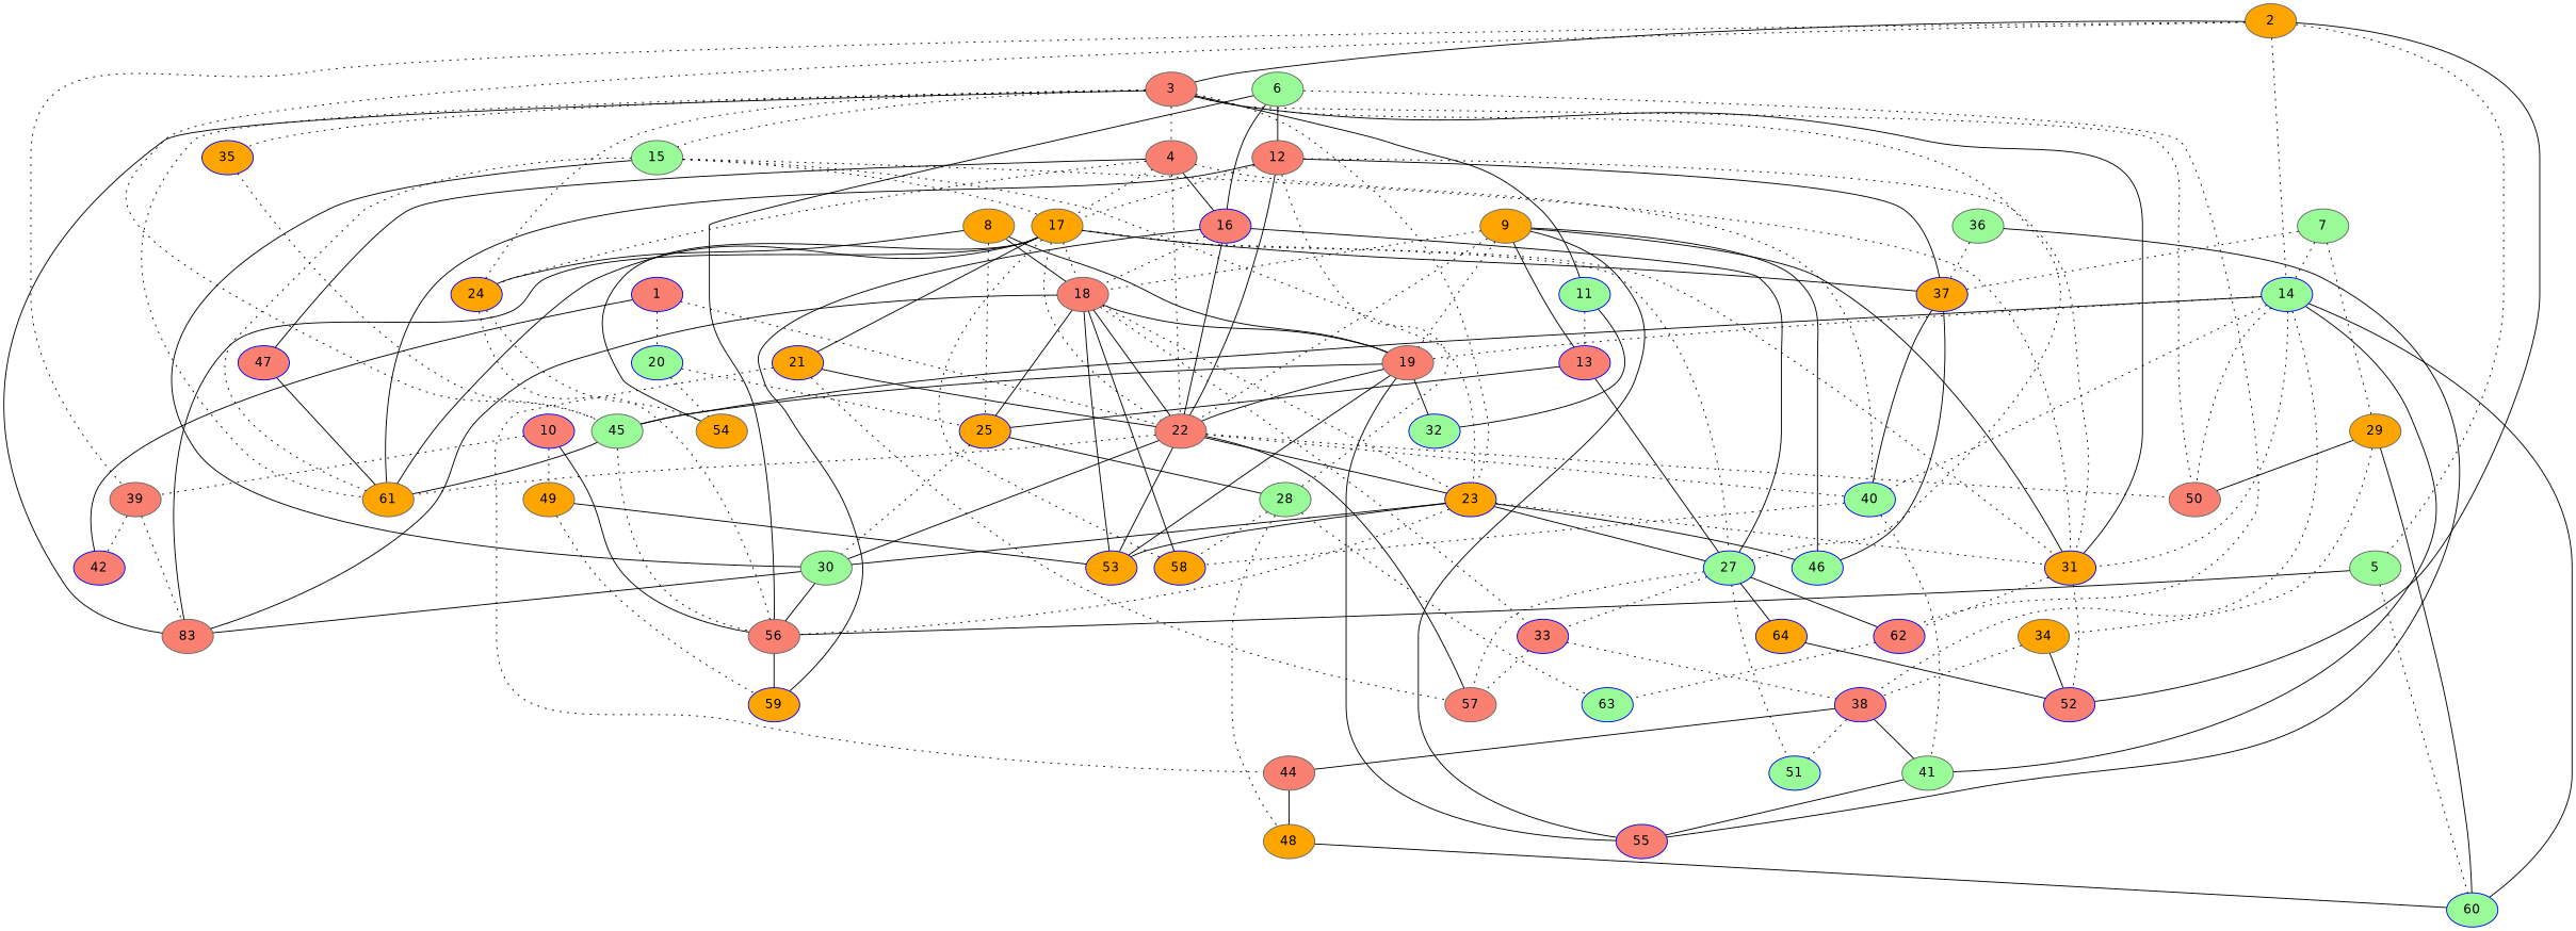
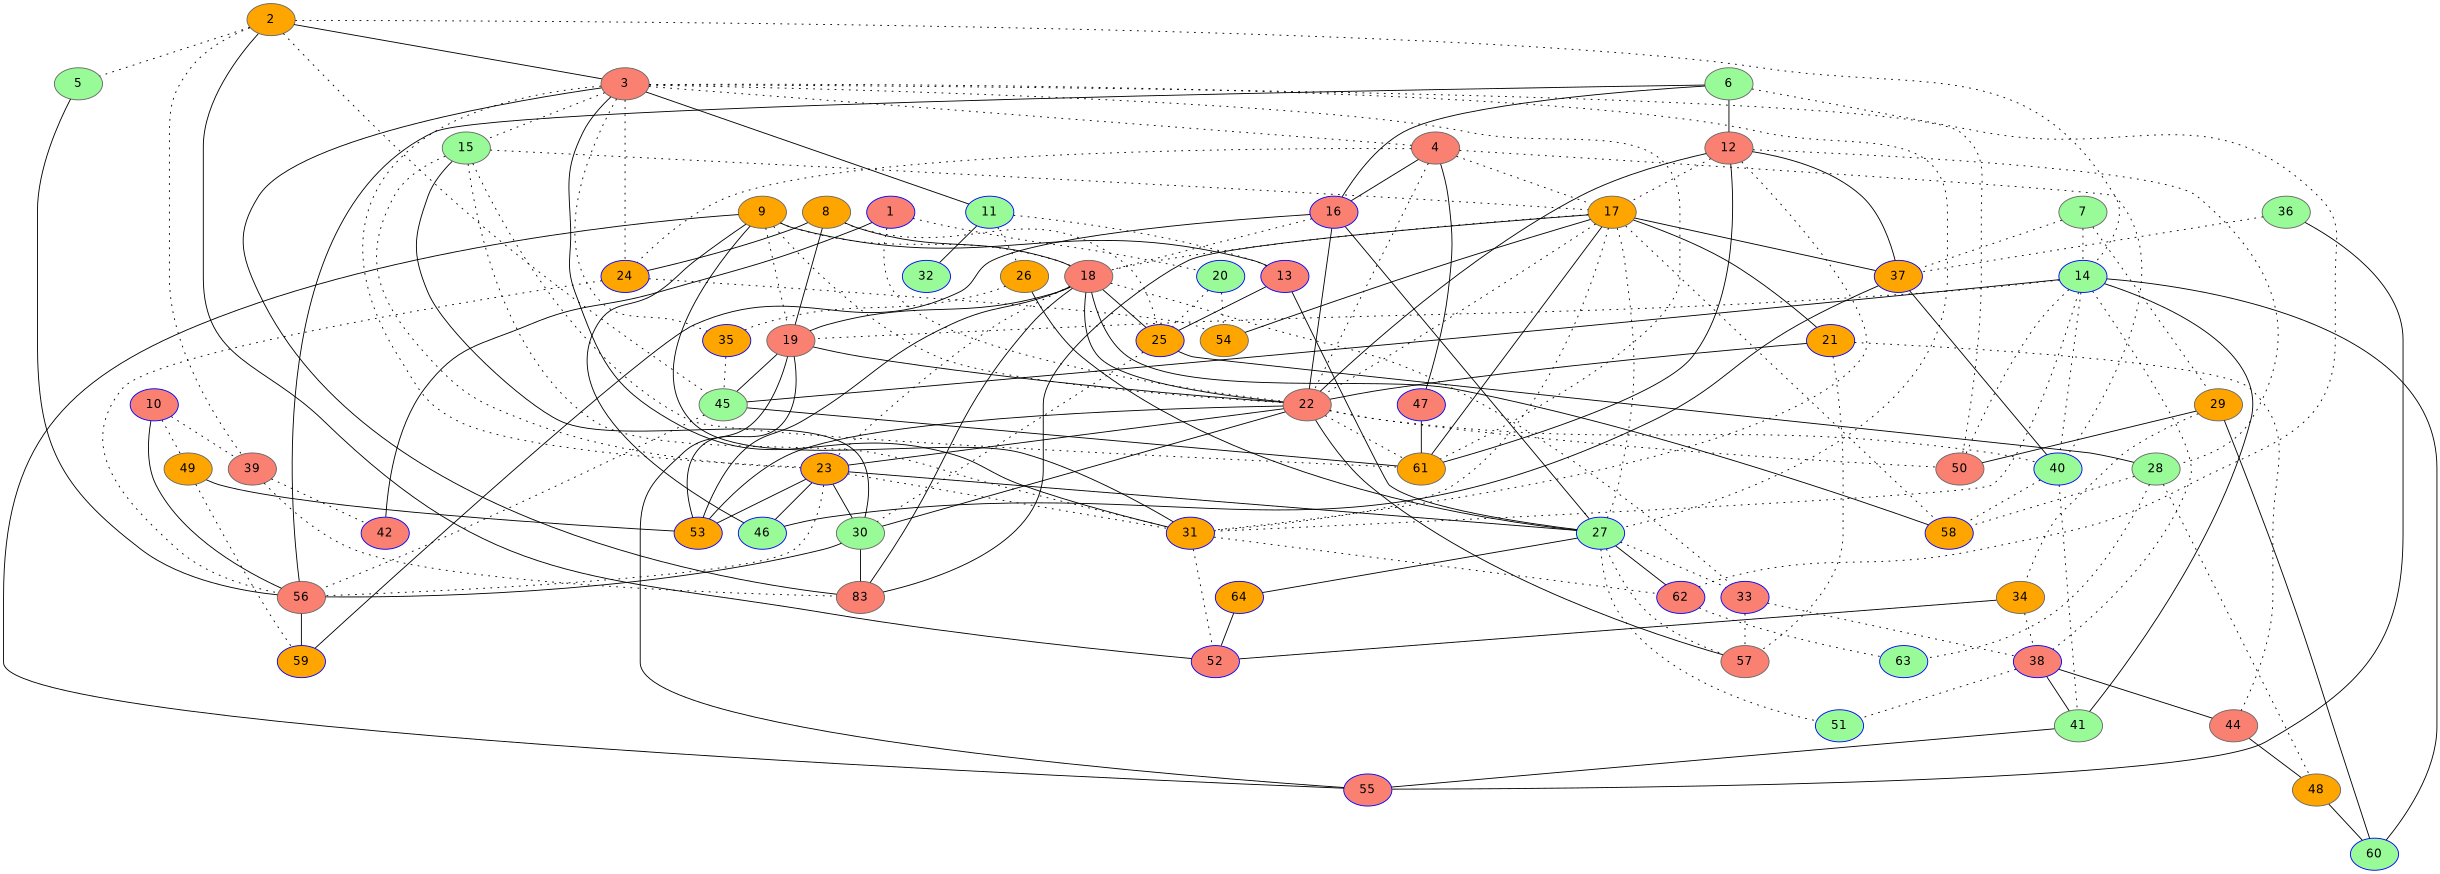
  graph {
    fontname="DejaVu Sans"
    node [color=blue fillcolor=salmon fontname="DejaVu Sans" style=filled]
    edge [fontname="DejaVu Sans" style=dotted weight=1.0]
    20 [fillcolor=palegreen]
    1
    22 [color=gray40]
    42
    25 [fillcolor=orange]
    54 [color=gray40 fillcolor=orange]
    23 [fillcolor=orange]
    50 [color=gray40]
    61 [color=gray40 fillcolor=orange]
    40 [fillcolor=palegreen]
    30 [color=gray40 fillcolor=palegreen]
    53 [fillcolor=orange]
    57 [color=gray40]
    2 [color=gray40 fillcolor=orange]
    3 [color=gray40]
    5 [color=gray40 fillcolor=palegreen]
    14 [fillcolor=palegreen]
    39 [color=gray40]
    45 [color=gray40 fillcolor=palegreen]
    52
    4 [color=gray40]
    11 [fillcolor=palegreen]
    15 [color=gray40 fillcolor=palegreen]
    24 [fillcolor=orange]
    27 [fillcolor=palegreen]
    31 [fillcolor=orange]
    35 [fillcolor=orange]
    n28 [color=gray40 label=83]
    56 [color=gray40]
    60 [fillcolor=palegreen]
    19 [color=gray40]
    38
    41 [color=gray40 fillcolor=palegreen]
    29 [color=gray40 fillcolor=orange]
    34 [color=gray40 fillcolor=orange]
    16
    17 [color=gray40 fillcolor=orange]
    47
    13
+   26 [color=gray40 fillcolor=orange]
    32 [fillcolor=palegreen]
    46 [fillcolor=palegreen]
    62
    33
    51 [fillcolor=palegreen]
    64 [fillcolor=orange]
    18 [color=gray40]
    59 [fillcolor=orange]
    37 [fillcolor=orange]
    21 [fillcolor=orange]
    58 [fillcolor=orange]
    6 [color=gray40 fillcolor=palegreen]
    12 [color=gray40]
    28 [color=gray40 fillcolor=palegreen]
    63 [fillcolor=palegreen]
    7 [color=gray40 fillcolor=palegreen]
    8 [color=gray40 fillcolor=orange]
    55
    9 [color=gray40 fillcolor=orange]
    10
    49 [color=gray40 fillcolor=orange]
    48 [color=gray40 fillcolor=orange]
    44 [color=gray40]
    36 [color=gray40 fillcolor=palegreen]
    20 -- 25
    20 -- 54
    1 -- 20
    1 -- 22
    1 -- 42 [style=solid]
    22 -- 23 [style=solid]
    22 -- 50
    22 -- 61
    22 -- 40
    22 -- 30 [style=solid]
    22 -- 53 [style=solid]
    22 -- 57 [style=solid]
    25 -- 30
    25 -- 28 [style=solid]
    23 -- 30 [style=solid weight=4.0]
    23 -- 53 [style=solid]
    23 -- 27 [style=solid]
    23 -- 31
    23 -- 56
    23 -- 46 [style=solid]
    40 -- 41
    40 -- 58
    30 -- n28 [style=solid]
    30 -- 56 [style=solid]
    2 -- 3 [style=solid]
    2 -- 5
    2 -- 14 [weight=2.0]
    2 -- 39
    2 -- 45
    2 -- 52 [style=solid]
    3 -- 23
    3 -- 50
    3 -- 61
    3 -- 4
    3 -- 11 [style=solid]
    3 -- 15
    3 -- 24 [weight=2.0]
    3 -- 27
    3 -- 31 [style=solid]
    3 -- 35
    3 -- n28 [style=solid]
    5 -- 56 [style=solid]
-   5 -- 60
    14 -- 50
    14 -- 40
    14 -- 45 [style=solid]
    14 -- 31
    14 -- 60 [style=solid]
    14 -- 19
    14 -- 38
    14 -- 41 [style=solid]
    39 -- 42
    39 -- n28
    45 -- 61 [style=solid]
    45 -- 56
    4 -- 22
    4 -- 40 [weight=2.0]
    4 -- 24 [weight=2.0]
    4 -- 16 [style=solid weight=2.0]
    4 -- 17 [weight=2.0]
    4 -- 47 [style=solid]
    11 -- 13
+   11 -- 26
    11 -- 32 [style=solid]
    15 -- 23
    15 -- 61
    15 -- 30 [style=solid]
    15 -- 31
    15 -- 17
    24 -- 54
    24 -- 56
    27 -- 57
    27 -- 62 [style=solid]
    27 -- 33
    27 -- 51
    27 -- 64 [style=solid weight=2.0]
    31 -- 52
    31 -- 62
    35 -- 45
    56 -- 59 [style=solid]
    19 -- 22 [style=solid]
    19 -- 53 [style=solid]
    19 -- 45 [style=solid]
-   19 -- 32 [style=solid]
    19 -- 55 [style=solid]
    38 -- 41 [style=solid]
    38 -- 51
    38 -- 44 [style=solid]
    41 -- 55 [style=solid]
    29 -- 50 [style=solid]
    29 -- 60 [style=solid]
    29 -- 34
    34 -- 52 [style=solid]
    34 -- 38
    16 -- 22 [style=solid weight=3.0]
    16 -- 27 [style=solid]
    16 -- 18
    16 -- 59 [style=solid]
    17 -- 22 [weight=2.0]
    17 -- 54 [style=solid]
    17 -- 61 [style=solid]
    17 -- 27
    17 -- 31
    17 -- n28 [style=solid]
    17 -- 18
    17 -- 37 [style=solid]
    17 -- 21 [style=solid weight=3.0]
    17 -- 58
    47 -- 61 [style=solid]
    13 -- 25 [style=solid]
    13 -- 27 [style=solid]
+   26 -- 27 [style=solid]
+   26 -- 35
    62 -- 63
    33 -- 57 [weight=2.0]
    33 -- 38
    64 -- 52 [style=solid]
    18 -- 22 [style=solid]
    18 -- 25 [style=solid]
    18 -- 23 [weight=2.0]
    18 -- 53 [style=solid]
    18 -- n28 [style=solid]
    18 -- 19 [style=solid]
    18 -- 33
    18 -- 58 [style=solid]
    37 -- 40 [style=solid]
    37 -- 46 [style=solid]
    21 -- 22 [style=solid weight=2.0]
    21 -- 57
    21 -- 44
    6 -- 56 [style=solid]
    6 -- 16 [style=solid]
    6 -- 62
    6 -- 12 [style=solid weight=2.0]
    12 -- 22 [style=solid]
    12 -- 61 [style=solid]
    12 -- 31
    12 -- 17 [weight=3.0]
    12 -- 37 [style=solid]
    12 -- 28
    28 -- 58
    28 -- 63
    28 -- 48
    7 -- 14 [weight=2.0]
    7 -- 29
    7 -- 37
    8 -- 25
    8 -- 24 [style=solid]
    8 -- 19 [style=solid weight=2.0]
    8 -- 18 [style=solid]
    9 -- 22 [weight=2.0]
    9 -- 31 [style=solid]
    9 -- 19
    9 -- 13 [style=solid]
    9 -- 46 [style=solid]
    9 -- 18
    9 -- 55 [style=solid]
    10 -- 39
    10 -- 56 [style=solid]
    10 -- 49
    49 -- 53 [style=solid]
    49 -- 59
    48 -- 60 [style=solid]
    44 -- 48 [style=solid]
    36 -- 37
    36 -- 55 [style=solid]
  }
